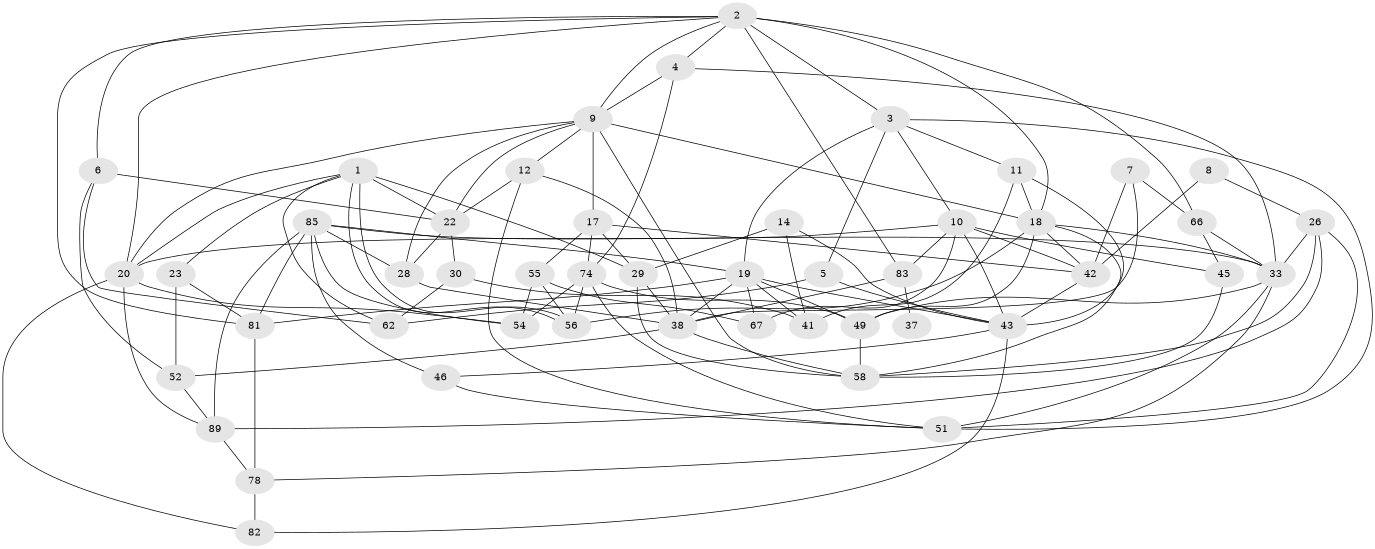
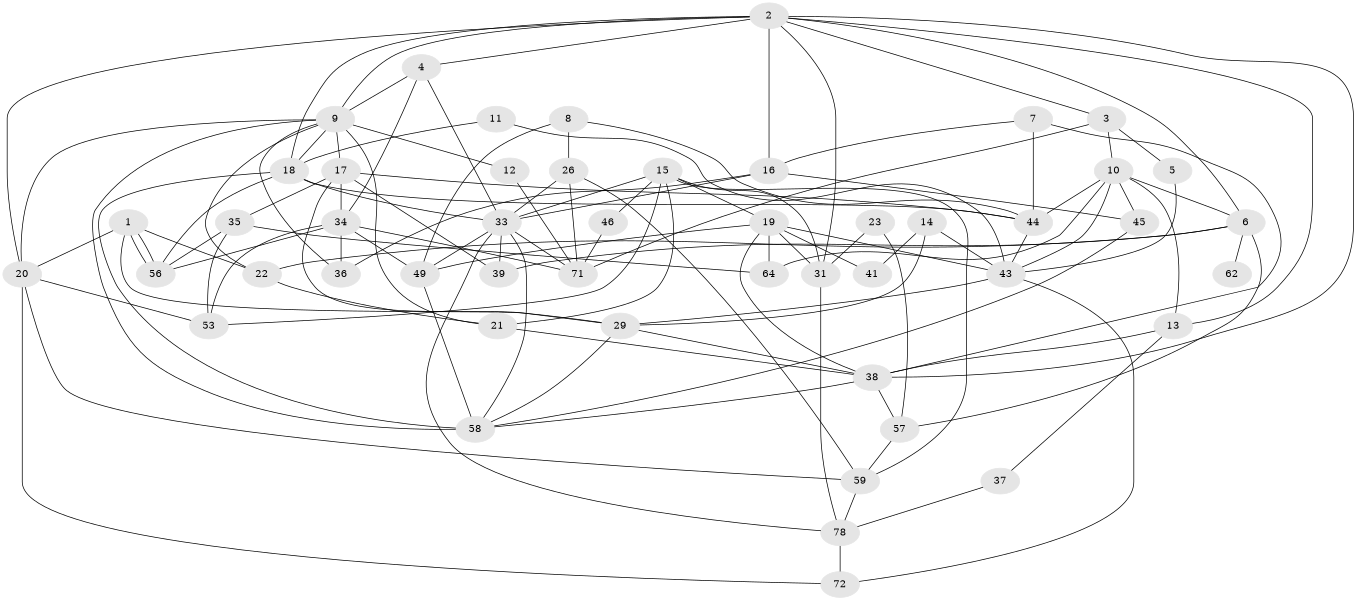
  graph {
    node [color=gray90 style=filled]
    1 [super="+25"]
    20 [super="+76"]
    22 [super="+40"]
    23
    29 [super="+47"]
    56
    62 [super="+67"]
-   53 [label=54]
-   59 [label=89]
-   82
-   28
-   30
-   31 [super="+60" label=81]
-   52 [super="+83"]
+   53
+   59
+   82 [label=72]
+   28 [label=21]
+   31 [super="+60"]
+   52 [super="+83" label=57]
    38 [super="+79"]
    58 [super="+66"]
    2 [super="+21"]
    3 [super="+68"]
    4
    6 [super="+69"]
    9 [super="+75"]
-   13 [super="+24" label=83]
-   16 [super="+65" label=66]
+   13 [super="+24"]
+   16 [super="+65"]
    18 [super="+48"]
    5
    10 [super="+57"]
    11
    19 [super="+74"]
-   51 [super="+61"]
+   51 [super="+61" label=71]
    33 [super="+80"]
-   34 [super="+71" label=74]
+   34 [super="+71"]
+   39
    12 [super="+27"]
    17 [super="+32"]
+   36
    37
    45
-   42 [super="+77"]
+   42 [super="+77" label=44]
    78 [super="+81"]
    43 [super="+72"]
-   64 [label=67]
+   64
    41 [super="+70"]
    49 [super="+73"]
    46
    7
    26 [super="+54"]
    8
-   35 [super="+50" label=55]
+   35 [super="+50"]
    14 [super="+63"]
-   15 [super="+44" label=85]
+   15 [super="+44"]
    1 -- 20
    1 -- 22
-   1 -- 23
    1 -- 29
    1 -- 56
    1 -- 56
-   1 -- 62
    20 -- 53
    20 -- 59
    20 -- 82
    22 -- 28
-   22 -- 30
    23 -- 31
    23 -- 52
    29 -- 38
    29 -- 58
    59 -- 78
    28 -- 38
-   30 -- 62
-   30 -- 41
    31 -- 78
    52 -- 59
    38 -- 52
    38 -- 58
    2 -- 20
    2 -- 31
    2 -- 3
    2 -- 4
    2 -- 6
    2 -- 9
    2 -- 13
    2 -- 16 [weight=2]
    2 -- 18
    3 -- 5
    3 -- 10
-   3 -- 11
-   3 -- 19
    3 -- 51
    4 -- 9
    4 -- 33
    4 -- 34
    6 -- 22
    6 -- 62
    6 -- 52
+   6 -- 39
    9 -- 20
    9 -- 22
    9 -- 28
    9 -- 58
    9 -- 18
    9 -- 12
    9 -- 17
+   9 -- 36
    13 -- 38 [weight=2]
    13 -- 37
    16 -- 33
+   16 -- 36
    16 -- 45
    18 -- 56
    18 -- 58
    18 -- 33
    18 -- 42
-   5 -- 62
    5 -- 43
-   10 -- 20
+   10 -- 6
    10 -- 13
    10 -- 45 [weight=2]
    10 -- 42
    10 -- 43
    10 -- 64
    11 -- 18
    11 -- 43
-   11 -- 41
    19 -- 31
    19 -- 38
    19 -- 43
    19 -- 64
    19 -- 41
    19 -- 49
    33 -- 51
+   33 -- 39
    33 -- 78
    33 -- 49
    34 -- 56
    34 -- 53
    34 -- 51
+   34 -- 36
    34 -- 49
-   12 -- 22
-   12 -- 38
+   2 -- 38
    12 -- 51
    17 -- 29
    17 -- 34
+   17 -- 39
    17 -- 42
    17 -- 35
+   37 -- 78
    45 -- 58
    42 -- 43
    78 -- 82
    43 -- 82
-   43 -- 46
+   43 -- 29
    49 -- 58 [weight=2]
    46 -- 51
    7 -- 38
    7 -- 16
    7 -- 42
    26 -- 59
-   26 -- 58
+   33 -- 58
    26 -- 51
    26 -- 33
    8 -- 42
-   18 -- 49
+   8 -- 49
    8 -- 26
    35 -- 56
    35 -- 53
    35 -- 64
    14 -- 29
    14 -- 43
    14 -- 41
    15 -- 53
    15 -- 59
    15 -- 28
    15 -- 31
    15 -- 19
    15 -- 33
    15 -- 46
  }
